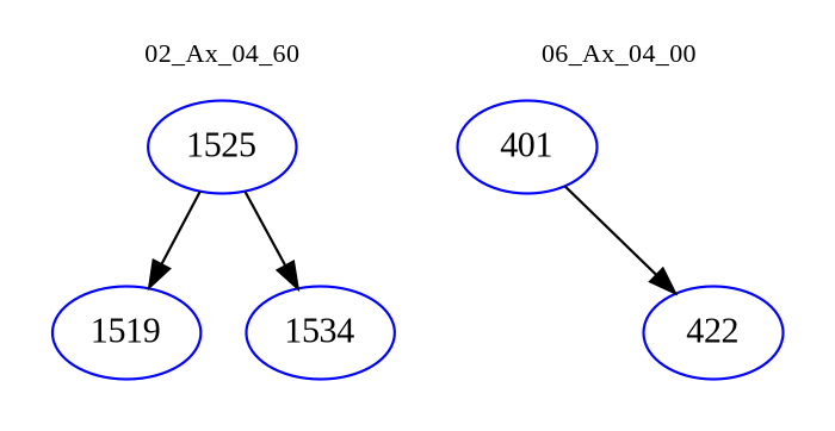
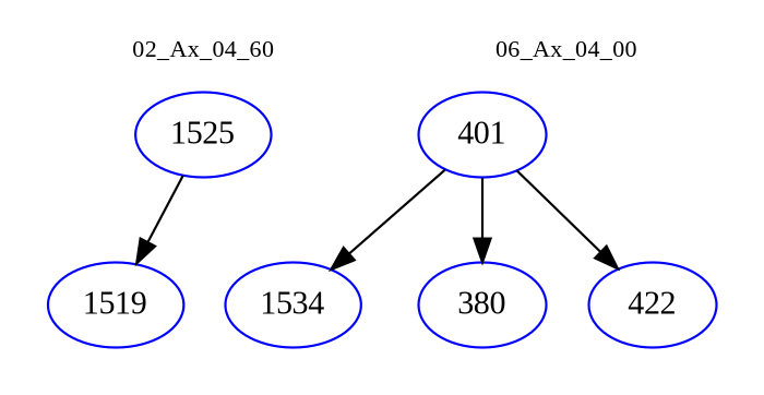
  digraph {
    fontname="Liberation Serif"
    node [color=blue fontname="Liberation Serif"]
    edge [color=black fontname="Liberation Serif"]
    n1 [label=1525]
    n2 [label=1519]
    n3 [label=1534]
    n4 [label=401]
+   n5 [label=380]
    n6 [label=422]
    subgraph cluster_1 {
      color=white
      fontsize=10
      label="02_Ax_04_60"
      n1
      n2
      n3
    }
    subgraph cluster_2 {
      color=white
      fontsize=10
      label="06_Ax_04_00"
      n4
+     n5
      n6
    }
    n1 -> n2
-   n1 -> n3
+   n4 -> n3
+   n4 -> n5
    n4 -> n6
  }
